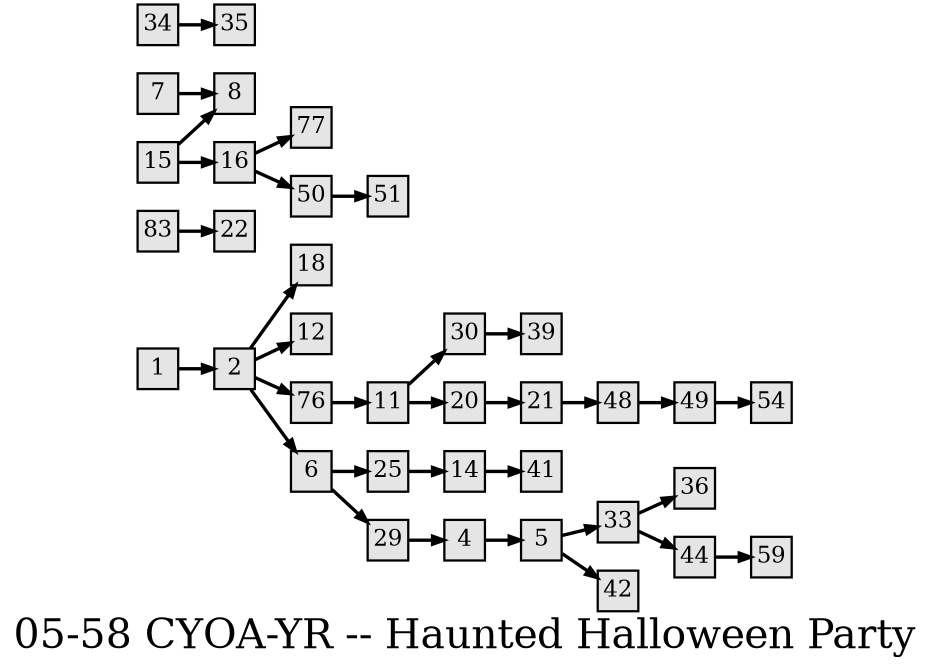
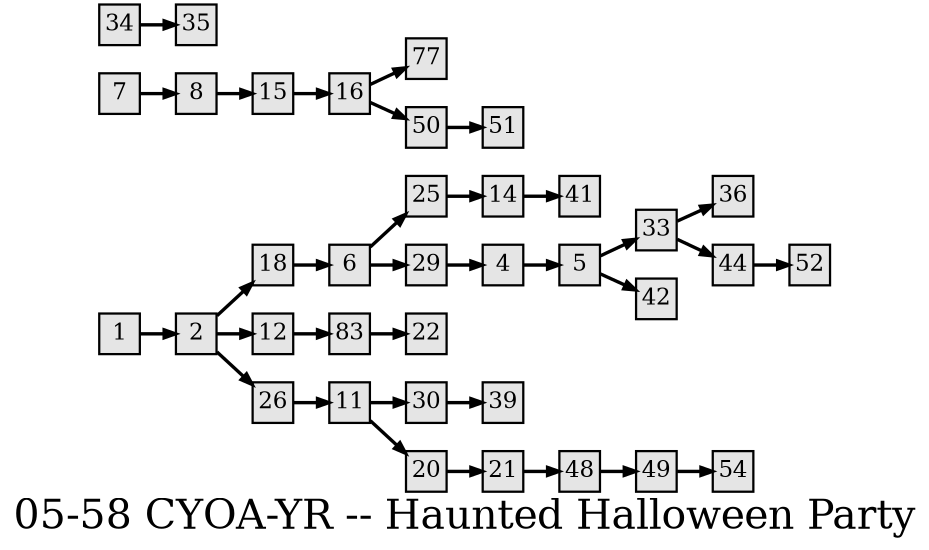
  digraph {
    fontsize=36
    label="05-58 CYOA-YR -- Haunted Halloween Party"
    nodesep=0.35
    ordering=out
    rankdir=LR
    ranksep=0.45
    node [fillcolor=grey90 fixedsize=true fontsize=20 labelfloat=true margin="0,0" penwidth=2 regular=true shape=rect style=filled]
    edge [fontsize=12 labelfloat=true penwidth=3]
    1
    2
    18
    12
-   26 [label=76]
+   26
    6
    n7 [label=83]
    11
    25
    29
    22
    30
    20
    4
    5
    33
    42
    36
    44
-   52 [label=59]
+   52
    14
    41
    7
    8
    15
    16
    n27 [label=77]
    50
    39
    21
    48
    51
    49
    54
    34
    35
    1 -> 2
    2 -> 18
    2 -> 12
    2 -> 26
-   2 -> 6
+   18 -> 6
+   12 -> n7
    26 -> 11
    6 -> 25
    6 -> 29
    n7 -> 22
    11 -> 30
    11 -> 20
    25 -> 14
    29 -> 4
    30 -> 39
    20 -> 21
    4 -> 5
    5 -> 33
    5 -> 42
    33 -> 36
    33 -> 44
    44 -> 52
    14 -> 41
    7 -> 8
-   15 -> 8
+   8 -> 15
    15 -> 16
    16 -> n27
    16 -> 50
    50 -> 51
    21 -> 48
    48 -> 49
    49 -> 54
    34 -> 35
  }
